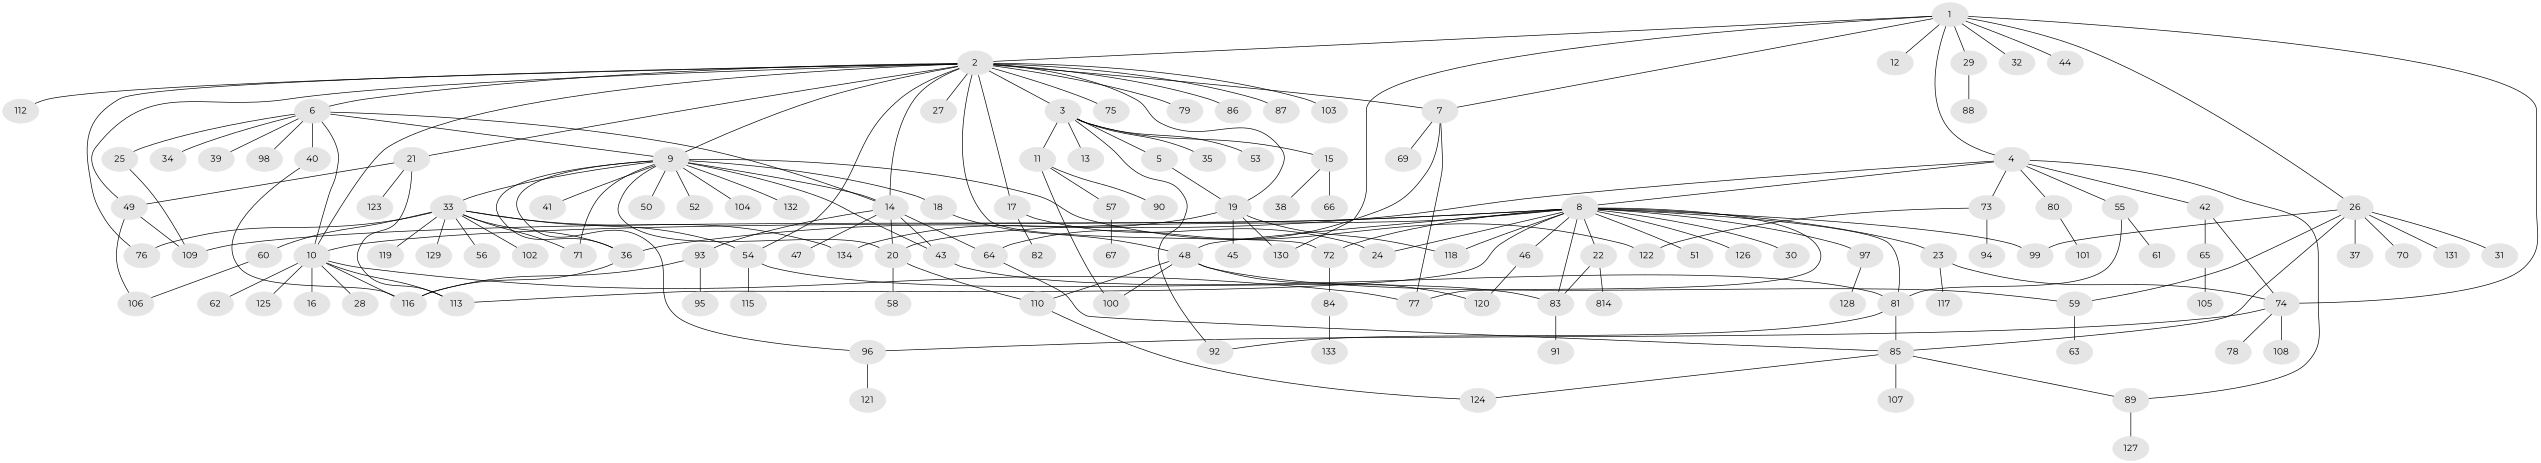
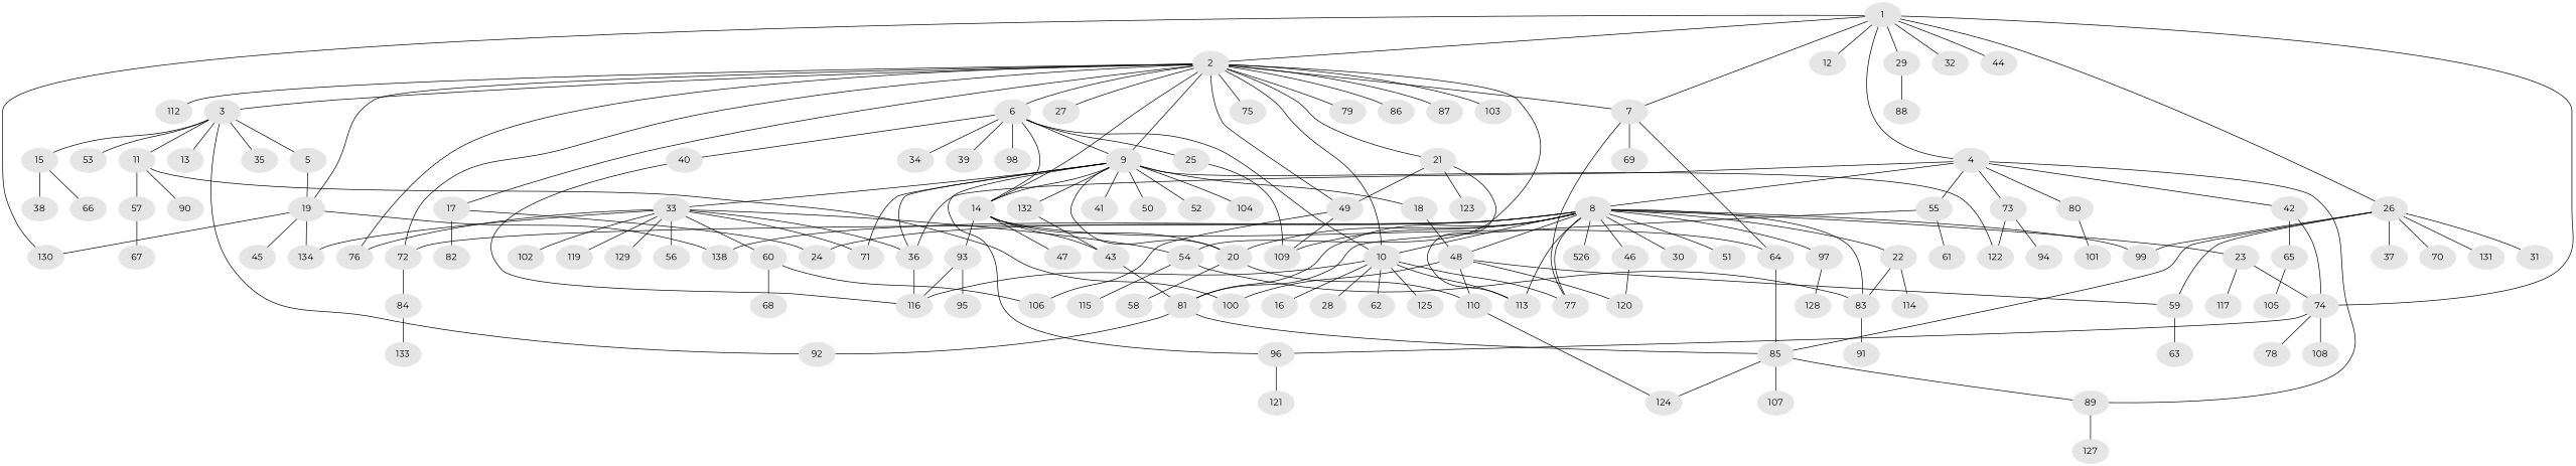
  graph {
    fontname=Montserrat
    node [color=gray90 fontname=Montserrat style=filled]
    edge [fontname=Montserrat]
    1
    2
    4
    7
    12
    26
    29
    32
    44
    74
    130
    3
    6
    9
    14
    17
    19
    21
    27
    49
    54
    72
    75
    76
    79
    86
    87
    103
    112
    10
    8
    36
    42
    55
    73
    80
    89
    64
    69
    77
    99
    31
    37
    59
    70
    85
    131
    88
    96
    78
    108
    5
    11
    13
    15
    35
    53
    92
    25
    34
    39
    40
    98
    20
    22
    23
    24
    30
    46
    48
    51
    81
    83
    97
    109
    113
-   118
-   126
+   118 [label=138]
+   126 [label=526]
    18
    33
    41
    43
    50
    52
    71
    104
    122
    132
    47
    93
    82
    45
    134
    123
    106
    115
    84
    57
    90
    100
    38
    66
    116
    65
    61
    94
    101
    127
    16
    28
    62
    125
    58
    110
-   114 [label=814]
+   114
    117
    120
    91
    128
    56
    60
    102
    119
    129
    121
    67
    95
    124
    63
    107
+   68
    105
    133
    1 -- 2
    1 -- 4
    1 -- 7
    1 -- 12
    1 -- 26
    1 -- 29
    1 -- 32
    1 -- 44
    1 -- 74
    1 -- 130
    2 -- 7
    2 -- 3
    2 -- 6
    2 -- 9
    2 -- 14
    2 -- 17
    2 -- 19
    2 -- 21
    2 -- 27
    2 -- 49
    2 -- 54
    2 -- 72
    2 -- 75
    2 -- 76
    2 -- 79
    2 -- 86
    2 -- 87
    2 -- 103
    2 -- 112
    2 -- 10
    4 -- 8
    4 -- 36
    4 -- 42
    4 -- 55
    4 -- 73
    4 -- 80
    4 -- 89
    7 -- 64
    7 -- 69
    7 -- 77
    26 -- 99
    26 -- 31
    26 -- 37
    26 -- 59
    26 -- 70
    26 -- 85
    26 -- 131
    29 -- 88
    74 -- 96
    74 -- 78
    74 -- 108
    3 -- 5
    3 -- 11
    3 -- 13
    3 -- 15
    3 -- 35
    3 -- 53
    3 -- 92
    6 -- 9
    6 -- 14
    6 -- 10
    6 -- 25
    6 -- 34
    6 -- 39
    6 -- 40
    6 -- 98
    9 -- 14
    9 -- 36
    9 -- 96
    9 -- 20
    9 -- 18
    9 -- 33
    9 -- 41
-   9 -- 43
+   132 -- 43
    9 -- 50
    9 -- 52
    9 -- 71
    9 -- 104
    9 -- 122
    9 -- 132
    14 -- 64
    14 -- 20
    14 -- 43
    14 -- 47
    14 -- 93
    17 -- 24
    17 -- 82
    19 -- 130
    19 -- 118
    19 -- 45
    19 -- 134
    21 -- 49
    21 -- 113
    21 -- 123
    49 -- 109
    49 -- 106
    54 -- 83
    54 -- 115
    72 -- 84
    10 -- 77
    10 -- 113
    10 -- 116
    10 -- 16
    10 -- 28
    10 -- 62
    10 -- 125
    8 -- 72
    8 -- 10
    8 -- 77
    8 -- 99
    8 -- 20
    8 -- 22
    8 -- 23
    8 -- 24
    8 -- 30
    8 -- 46
    8 -- 48
    8 -- 51
    8 -- 81
    8 -- 83
    8 -- 97
    8 -- 109
    8 -- 113
    8 -- 118
    8 -- 126
    36 -- 116
    42 -- 74
    42 -- 65
    55 -- 81
    55 -- 61
    73 -- 122
    73 -- 94
    80 -- 101
    89 -- 127
    64 -- 85
    59 -- 63
    85 -- 89
    85 -- 124
    85 -- 107
    96 -- 121
    5 -- 19
    11 -- 57
    11 -- 90
    11 -- 100
    15 -- 38
    15 -- 66
    25 -- 109
    40 -- 116
    20 -- 58
    20 -- 110
    22 -- 83
    22 -- 114
    23 -- 74
    23 -- 117
    46 -- 120
    48 -- 59
    48 -- 100
    48 -- 110
    48 -- 120
    81 -- 85
    81 -- 92
    83 -- 91
    97 -- 128
    18 -- 48
    33 -- 54
    33 -- 76
    33 -- 36
    33 -- 71
    33 -- 134
    33 -- 56
    33 -- 60
    33 -- 102
    33 -- 119
    33 -- 129
    43 -- 81
    93 -- 116
    93 -- 95
    84 -- 133
    57 -- 67
    65 -- 105
    110 -- 124
    60 -- 106
+   60 -- 68
  }
